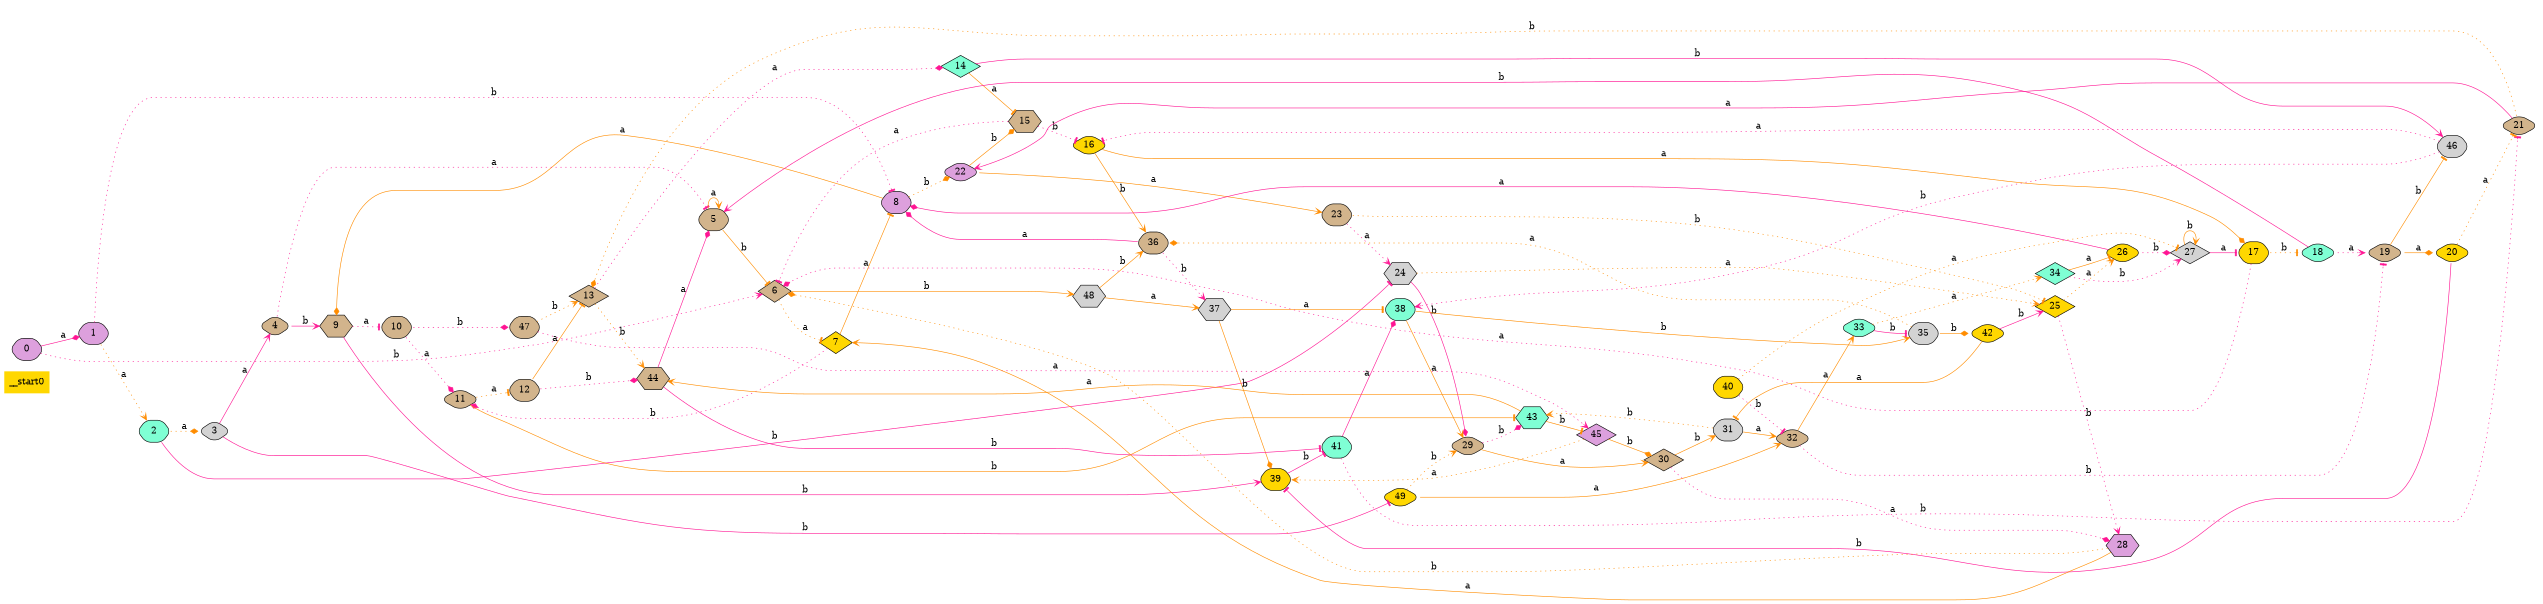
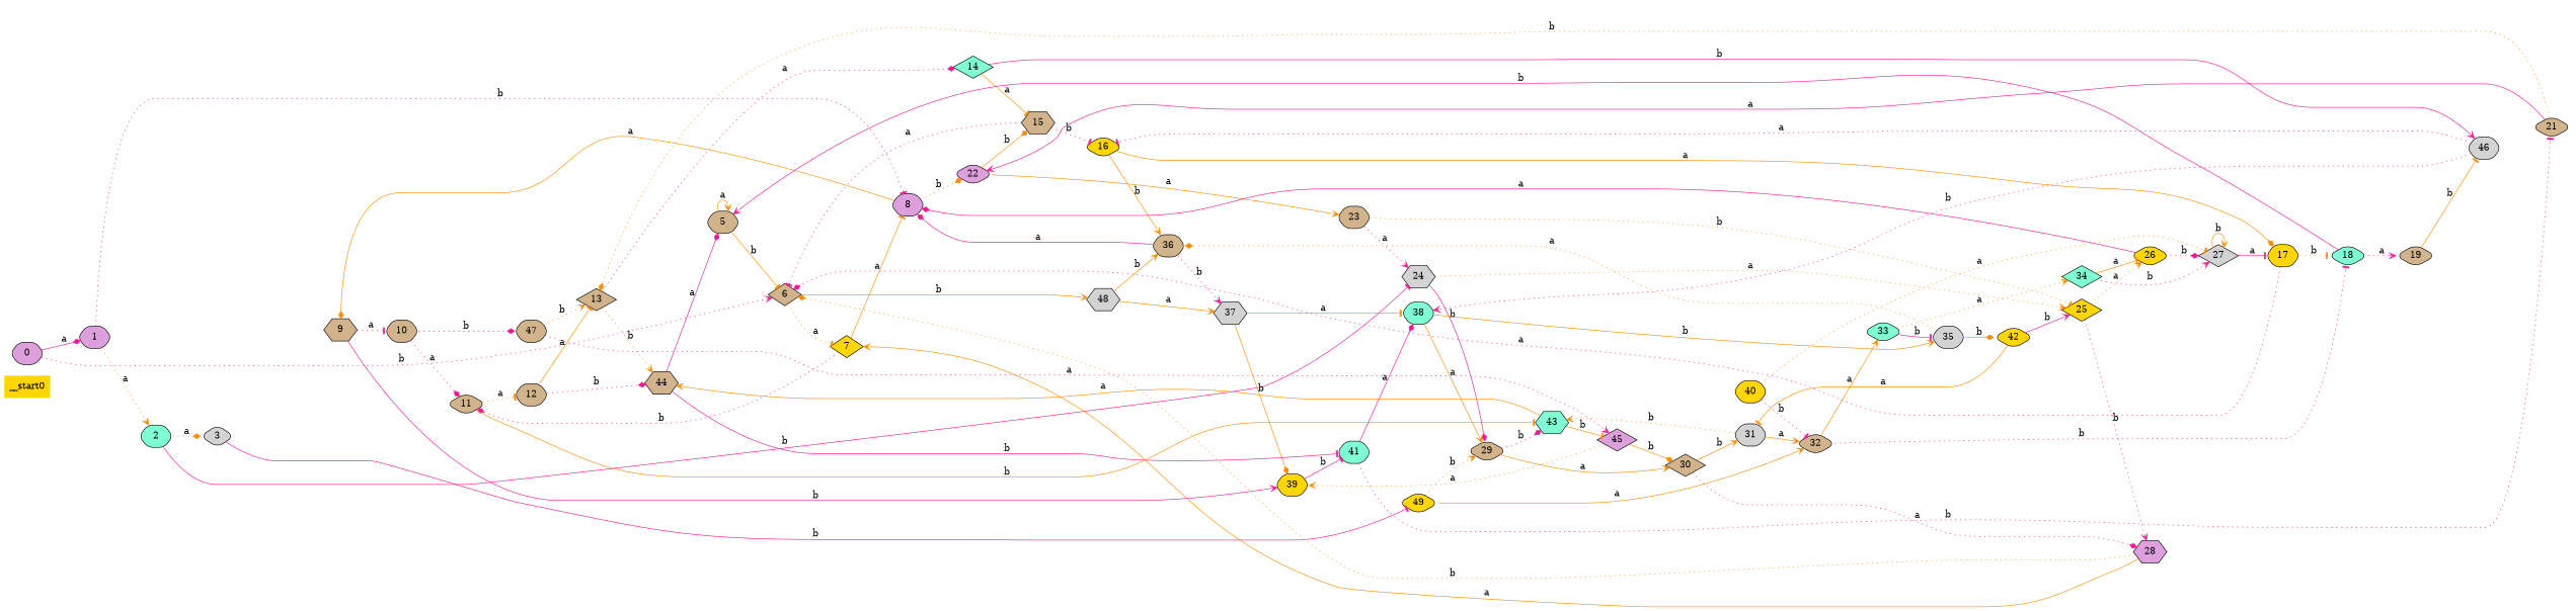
  digraph {
    rankdir=LR
    node [fillcolor=tan shape=hexagon style="rounded,filled" color=black]
    edge [arrowhead=vee color=darkorange style=solid]
    __start0 [fillcolor=gold shape=none style=filled color=""]
    n2 [fillcolor=plum label=0]
    n3 [fillcolor=plum label=1]
    n4 [label=6 shape=diamond style=filled]
    n5 [fillcolor=aquamarine label=2]
    n6 [fillcolor=plum label=8]
    n7 [fillcolor=gold label=7 shape=diamond style=filled]
    n8 [fillcolor=lightgrey label=48 style=filled]
    n9 [fillcolor=lightgrey label=3 shape=diamond]
    n10 [fillcolor=lightgrey label=24 style=filled]
    n11 [label=9 style=filled]
    n12 [fillcolor=plum label=22 shape=diamond]
-   n13 [label=4 shape=diamond]
    n14 [fillcolor=gold label=49 shape=diamond]
    n15 [fillcolor=gold label=25 shape=diamond style=filled]
    n16 [label=29 shape=diamond]
    n17 [label=5]
    n18 [label=32 shape=diamond]
    n19 [label=10]
    n20 [fillcolor=gold label=39]
    n21 [label=11 shape=diamond]
    n22 [label=36]
    n23 [fillcolor=lightgrey label=37 style=filled]
    n24 [label=12]
    n25 [fillcolor=aquamarine label=43 style=filled]
    n26 [label=15 style=filled]
    n27 [label=23]
    n28 [label=47]
    n29 [fillcolor=aquamarine label=41]
    n30 [label=13 shape=diamond style=filled]
    n31 [fillcolor=plum label=45 shape=diamond style=filled]
    n32 [label=44 style=filled]
    n33 [fillcolor=aquamarine label=14 shape=diamond style=filled]
    n34 [fillcolor=lightgrey label=46]
    n35 [fillcolor=gold label=16 shape=diamond]
    n36 [fillcolor=aquamarine label=38]
    n37 [fillcolor=gold label=17]
    n38 [fillcolor=aquamarine label=18 shape=diamond]
    n39 [label=19 shape=diamond]
-   n40 [fillcolor=gold label=20 shape=diamond]
    n41 [label=21 shape=diamond]
    n42 [fillcolor=gold label=26 shape=diamond]
    n43 [fillcolor=plum label=28 style=filled]
    n44 [label=30 shape=diamond style=filled]
    n45 [fillcolor=lightgrey label=27 shape=diamond style=filled]
    n46 [fillcolor=lightgrey label=31]
    n47 [fillcolor=aquamarine label=33 shape=diamond]
    n48 [fillcolor=aquamarine label=34 shape=diamond style=filled]
    n49 [fillcolor=lightgrey label=35]
    n50 [fillcolor=gold label=42 shape=diamond]
    n51 [fillcolor=gold label=40]
    n2 -> n3 [arrowhead=diamond color=deeppink label=a]
    n2 -> n4 [color=deeppink label=b style=dotted]
    n3 -> n5 [label=a style=dotted]
    n3 -> n6 [arrowhead=tee color=deeppink label=b style=dotted]
    n4 -> n7 [arrowhead=tee label=a style=dotted]
    n4 -> n8 [label=b]
    n5 -> n9 [arrowhead=diamond label=a style=dotted]
    n5 -> n10 [arrowhead=tee color=deeppink label=b]
    n6 -> n11 [arrowhead=diamond label=a]
    n6 -> n12 [arrowhead=diamond label=b style=dotted]
    n7 -> n6 [arrowhead=tee label=a]
    n7 -> n21 [arrowhead=diamond color=deeppink label=b style=dotted]
    n8 -> n22 [label=b]
    n8 -> n23 [label=a]
-   n9 -> n13 [color=deeppink label=a]
    n9 -> n14 [arrowhead=tee color=deeppink label=b]
    n10 -> n15 [label=a style=dotted]
    n10 -> n16 [arrowhead=diamond color=deeppink label=b]
    n11 -> n19 [arrowhead=tee color=deeppink label=a style=dotted]
    n11 -> n20 [color=deeppink label=b]
    n12 -> n26 [arrowhead=diamond label=b]
    n12 -> n27 [label=a]
-   n13 -> n11 [color=deeppink label=b]
-   n13 -> n17 [arrowhead=tee color=deeppink label=a style=dotted]
    n14 -> n16 [label=b style=dotted]
    n14 -> n18 [label=a]
    n15 -> n42 [label=a style=dotted]
    n15 -> n43 [color=deeppink label=b style=dotted]
    n16 -> n25 [arrowhead=diamond color=deeppink label=b style=dotted]
    n16 -> n44 [label=a]
    n17 -> n4 [arrowhead=tee label=b]
    n17 -> n17 [label=a]
-   n18 -> n39 [arrowhead=tee color=deeppink label=b style=dotted]
+   n18 -> n38 [arrowhead=tee color=deeppink label=b style=dotted]
    n18 -> n47 [label=a]
    n19 -> n21 [arrowhead=diamond color=deeppink label=a style=dotted]
    n19 -> n28 [arrowhead=diamond color=deeppink label=b style=dotted]
    n20 -> n29 [arrowhead=tee color=deeppink label=b]
    n21 -> n24 [arrowhead=tee label=a style=dotted]
    n21 -> n25 [arrowhead=tee label=b]
    n22 -> n6 [arrowhead=diamond color=deeppink label=a]
    n22 -> n23 [color=deeppink label=b style=dotted]
    n23 -> n20 [arrowhead=diamond label=b]
    n23 -> n36 [arrowhead=tee label=a]
    n24 -> n30 [arrowhead=tee label=a]
    n24 -> n32 [arrowhead=diamond color=deeppink label=b style=dotted]
    n25 -> n31 [arrowhead=tee label=b]
    n25 -> n32 [label=a]
    n26 -> n4 [arrowhead=tee color=deeppink label=a style=dotted]
    n26 -> n35 [arrowhead=tee color=deeppink label=b style=dotted]
    n27 -> n10 [color=deeppink label=a style=dotted]
    n27 -> n15 [arrowhead=tee label=b style=dotted]
    n28 -> n30 [label=b style=dotted]
    n28 -> n31 [color=deeppink label=a style=dotted]
    n29 -> n36 [arrowhead=diamond color=deeppink label=a]
    n29 -> n41 [arrowhead=tee color=deeppink label=b style=dotted]
    n30 -> n32 [label=b style=dotted]
    n30 -> n33 [arrowhead=diamond color=deeppink label=a style=dotted]
    n31 -> n20 [label=a style=dotted]
    n31 -> n44 [arrowhead=diamond label=b]
    n32 -> n17 [arrowhead=diamond color=deeppink label=a]
    n32 -> n29 [arrowhead=tee color=deeppink label=b]
    n33 -> n26 [arrowhead=tee label=a]
    n33 -> n34 [color=deeppink label=b]
    n34 -> n35 [arrowhead=tee color=deeppink label=a style=dotted]
    n34 -> n36 [color=deeppink label=b style=dotted]
    n35 -> n22 [label=b]
    n35 -> n37 [arrowhead=diamond label=a]
    n36 -> n16 [label=a]
    n36 -> n49 [label=b]
    n37 -> n4 [arrowhead=diamond color=deeppink label=a style=dotted]
    n37 -> n38 [arrowhead=tee label=b style=dotted]
    n38 -> n17 [color=deeppink label=b]
    n38 -> n39 [color=deeppink label=a style=dotted]
    n39 -> n34 [arrowhead=tee label=b]
-   n39 -> n40 [arrowhead=diamond label=a]
-   n40 -> n20 [arrowhead=tee color=deeppink label=b]
-   n40 -> n41 [arrowhead=tee label=a style=dotted]
    n41 -> n12 [color=deeppink label=a]
    n41 -> n30 [arrowhead=diamond label=b style=dotted]
    n42 -> n6 [arrowhead=diamond color=deeppink label=a]
    n42 -> n45 [arrowhead=diamond color=deeppink label=b style=dotted]
    n43 -> n4 [arrowhead=diamond label=b style=dotted]
    n43 -> n7 [label=a]
    n44 -> n43 [arrowhead=diamond color=deeppink label=a style=dotted]
    n44 -> n46 [label=b]
    n45 -> n37 [arrowhead=tee color=deeppink label=a]
    n45 -> n45 [label=b]
    n46 -> n18 [label=a]
    n46 -> n25 [label=b style=dotted]
    n47 -> n48 [label=a style=dotted]
    n47 -> n49 [arrowhead=tee color=deeppink label=b]
    n48 -> n42 [arrowhead=tee label=a]
    n48 -> n45 [color=deeppink label=b style=dotted]
    n49 -> n22 [arrowhead=diamond label=a style=dotted]
    n49 -> n50 [arrowhead=diamond label=b]
    n50 -> n15 [color=deeppink label=b]
    n50 -> n46 [arrowhead=tee label=a]
    n51 -> n18 [arrowhead=tee color=deeppink label=b style=dotted]
    n51 -> n45 [arrowhead=tee label=a style=dotted]
  }
